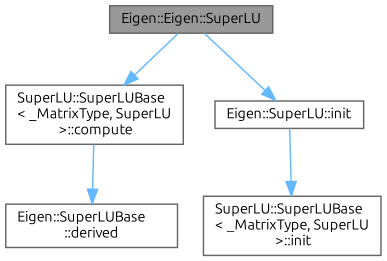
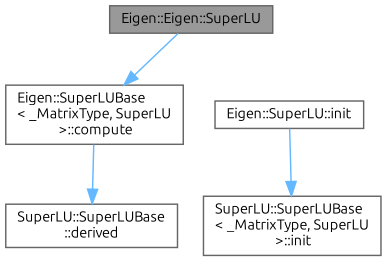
  digraph {
    fontname=Ubuntu
    rankdir=TB
    node [color=grey40 fillcolor=white fontname=Ubuntu fontsize=10 shape=box style=filled]
    edge [color=steelblue1 fontname=Ubuntu fontsize=10 labelfontname=Helvetica labelfontsize=10 style=solid]
    n1 [color=gray40 fillcolor=grey60 fontcolor=black height=0.2 label="Eigen::Eigen::SuperLU" width=0.4]
-   n2 [height=0.2 label="SuperLU::SuperLUBase\l\< _MatrixType, SuperLU\l \>::compute" width=0.4]
+   n2 [height=0.2 label="Eigen::SuperLUBase\l\< _MatrixType, SuperLU\l \>::compute" width=0.4]
    n3 [height=0.2 label="Eigen::SuperLU::init" width=0.4]
-   n4 [height=0.2 label="Eigen::SuperLUBase\l::derived" width=0.4]
+   n4 [height=0.2 label="SuperLU::SuperLUBase\l::derived" width=0.4]
    n5 [height=0.2 label="SuperLU::SuperLUBase\l\< _MatrixType, SuperLU\l \>::init" width=0.4]
    n1 -> n2
-   n1 -> n3
    n2 -> n4
    n3 -> n5
  }
